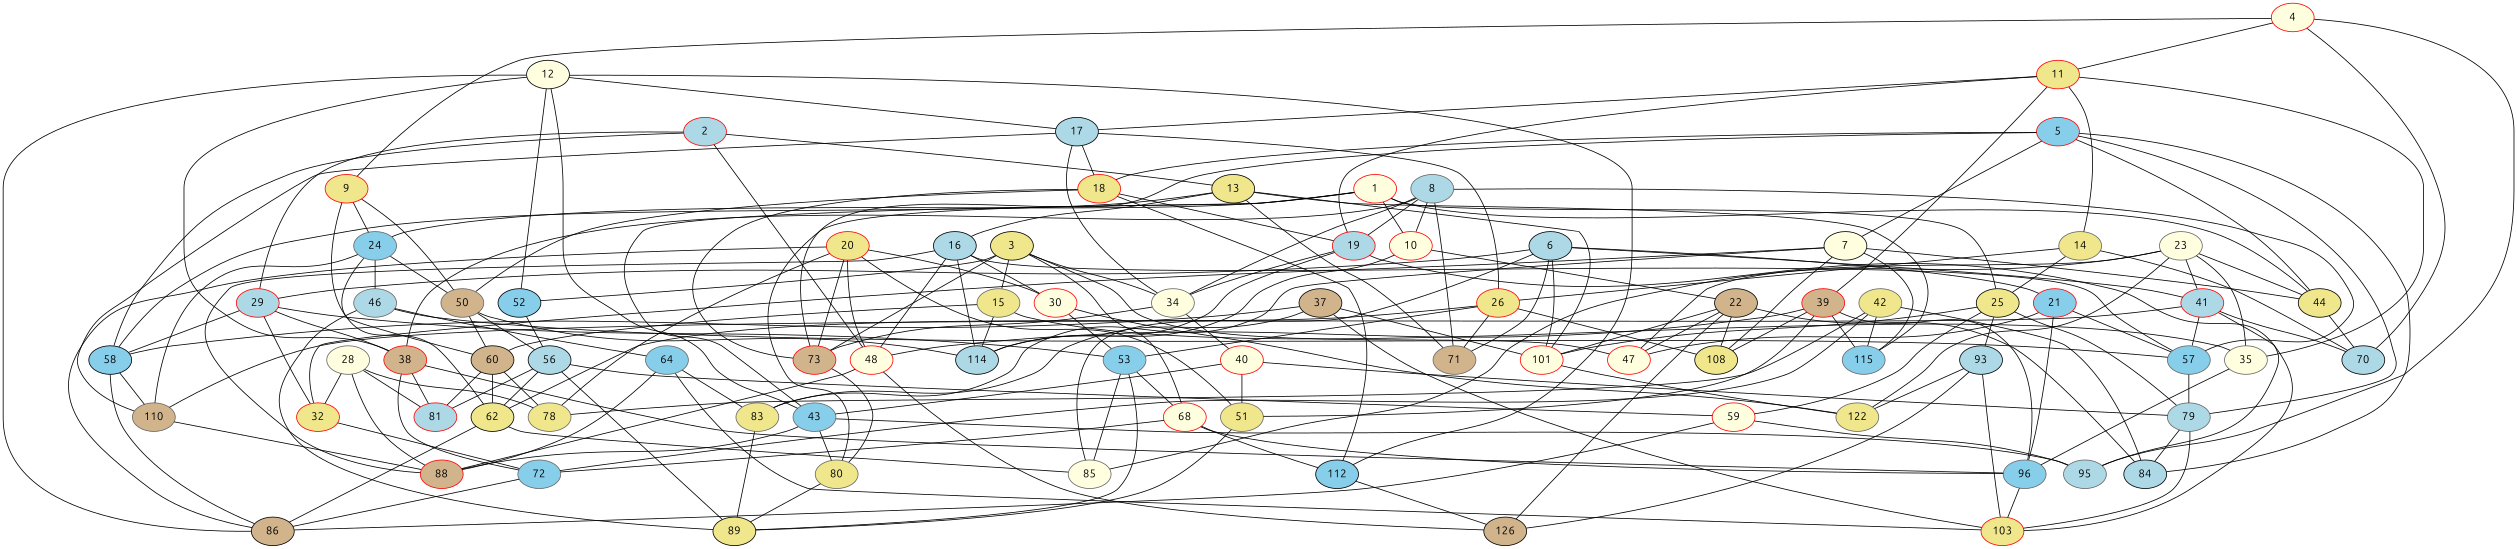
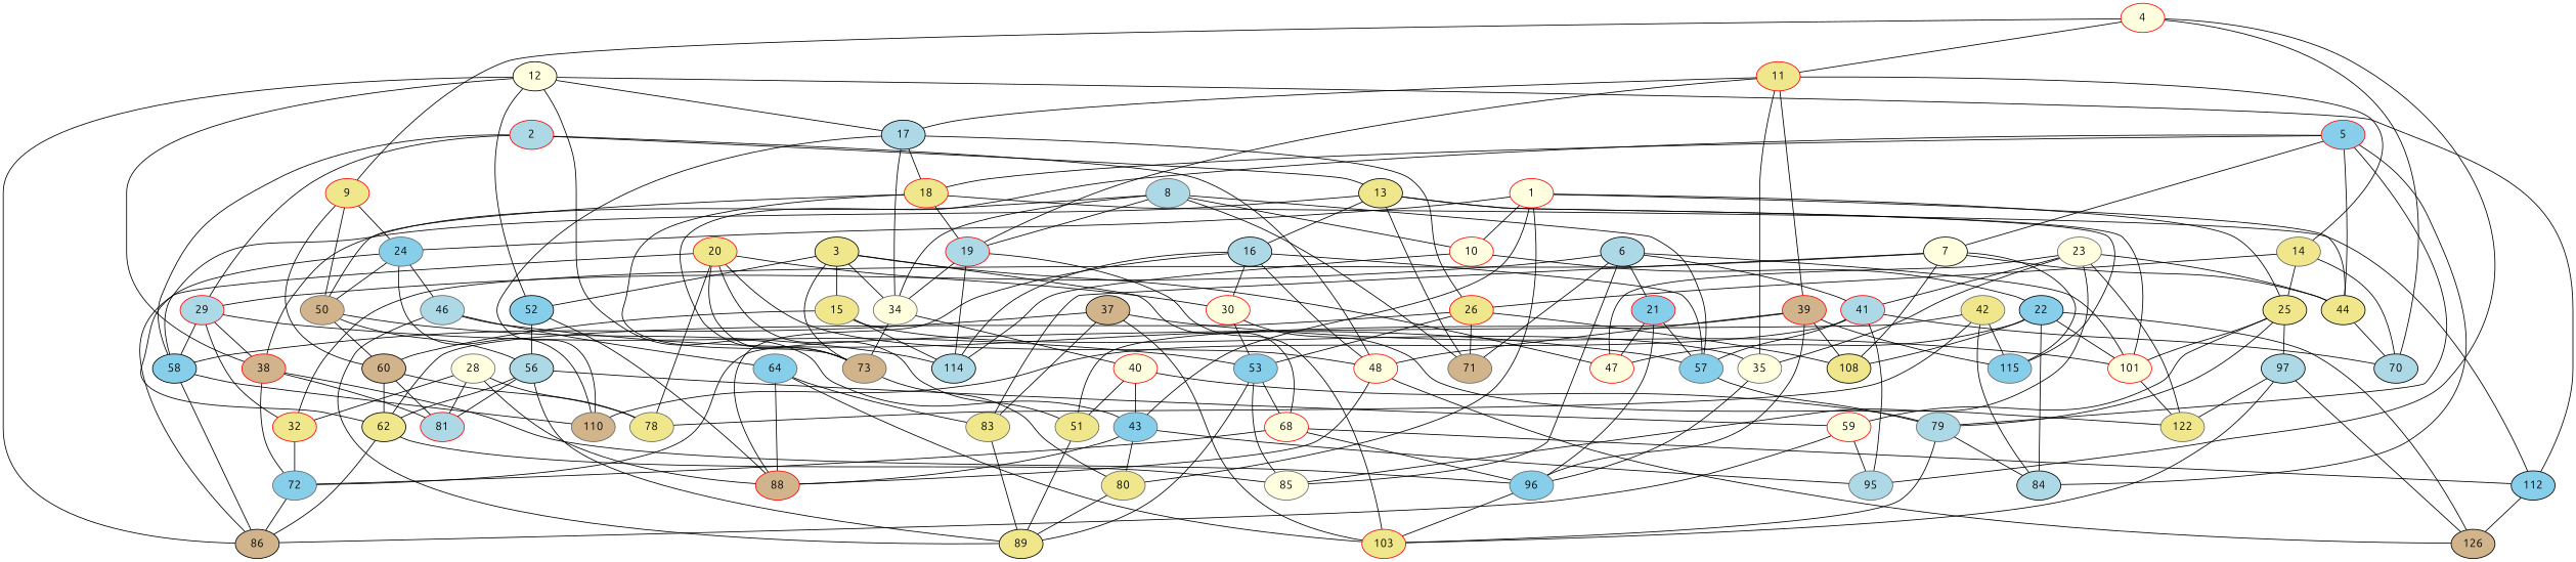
  graph {
    fontname=Ubuntu
    node [color=gray40 fillcolor=khaki fontname=Ubuntu style=filled]
    edge [fontname=Ubuntu]
    1 [color=red fillcolor=lightyellow super="+55"]
    10 [color=red fillcolor=lightyellow]
    24 [fillcolor=skyblue super="+109"]
    25 [color=black super="+82"]
    43 [fillcolor=skyblue super="+74"]
    44 [color=black super="+119"]
    80
-   22 [color=black fillcolor=tan super="+31"]
+   22 [color=black fillcolor=skyblue super="+31"]
    114 [color=black fillcolor=lightblue super="+123"]
    50 [fillcolor=tan super="+102"]
    110 [fillcolor=tan]
    46 [fillcolor=lightblue]
    62 [color=black super="+65"]
    79 [fillcolor=lightblue super="+121"]
    101 [color=red fillcolor=lightyellow super="+111"]
    59 [color=red fillcolor=lightyellow]
-   93 [color=black fillcolor=lightblue]
+   93 [color=black fillcolor=lightblue label=97]
    95 [fillcolor=lightblue]
    88 [color=red fillcolor=tan super="+120"]
    70 [color=black fillcolor=lightblue]
    89 [color=black super="+107"]
    13 [color=black super="+118"]
    58 [color=black fillcolor=skyblue super="+94"]
    71 [fillcolor=tan]
    115 [fillcolor=skyblue]
    16 [color=black fillcolor=lightblue super="+125"]
    2 [color=red fillcolor=lightblue]
    29 [color=red fillcolor=lightblue super="+99"]
    48 [color=red fillcolor=lightyellow super="+66"]
    32 [color=red]
    38 [color=red fillcolor=tan super="+105"]
    53 [fillcolor=skyblue super="+127"]
    126 [color=black fillcolor=tan]
    86 [color=black fillcolor=tan super="+100"]
    3 [color=black super="+104"]
    15 [super="+128"]
    34 [fillcolor=lightyellow super="+92"]
    47 [color=red fillcolor=lightyellow]
    n39 [color=black fillcolor=skyblue label=52]
    68 [color=red fillcolor=lightyellow super="+117"]
-   73 [color=red fillcolor=tan super="+87"]
+   73 [fillcolor=tan super="+87"]
    60 [color=black fillcolor=tan super="+76"]
    35 [fillcolor=lightyellow]
    40 [color=red fillcolor=lightyellow]
    56 [color=black fillcolor=lightblue super="+69"]
    112 [color=black fillcolor=skyblue]
    96 [fillcolor=skyblue super="+97"]
    72 [fillcolor=skyblue super="+98"]
    4 [color=red fillcolor=lightyellow]
    9 [color=red]
    11 [color=red super="+106"]
    19 [color=red fillcolor=lightblue super="+61"]
    14
    17 [color=black fillcolor=lightblue super="+90"]
    39 [color=red fillcolor=tan super="+49"]
    5 [color=red fillcolor=skyblue super="+124"]
    7 [color=black fillcolor=lightyellow super="+45"]
    18 [color=red super="+67"]
    84 [color=black fillcolor=lightblue]
    83
    108 [color=black]
    103 [color=red super="+113"]
    6 [color=black fillcolor=lightblue super="+52"]
    21 [color=red fillcolor=skyblue]
    41 [color=red fillcolor=lightblue super="+91"]
    85 [fillcolor=lightyellow]
    57 [fillcolor=skyblue super="+75"]
    122
    8 [fillcolor=lightblue super="+63"]
    81 [color=red fillcolor=lightblue]
    78
    26 [color=red super="+27"]
    51
    12 [color=black fillcolor=lightyellow super="+116"]
    30 [color=red fillcolor=lightyellow]
    20 [color=red super="+36"]
    23 [fillcolor=lightyellow super="+77"]
    64 [fillcolor=skyblue]
    28 [fillcolor=lightyellow]
    37 [color=black fillcolor=tan]
    42
    1 -- 10
    1 -- 24
    1 -- 25
    1 -- 43
    1 -- 44
    1 -- 80
    10 -- 22
    10 -- 114
    24 -- 50
    24 -- 110
    24 -- 46
    24 -- 62
    25 -- 79
    25 -- 101
    25 -- 59
    25 -- 93
    43 -- 80
    43 -- 95
    43 -- 88
    44 -- 70
    80 -- 89
    22 -- 101
    22 -- 126
    22 -- 47
    22 -- 84
    22 -- 108
    50 -- 114
    50 -- 60
    50 -- 56
    46 -- 89
    46 -- 57
    46 -- 64
    62 -- 86
    62 -- 85
    79 -- 84
    79 -- 103
    101 -- 122
    59 -- 95
    59 -- 86
    93 -- 126
    93 -- 103
    93 -- 122
    13 -- 101
    13 -- 58
    13 -- 71
    13 -- 115
    13 -- 16
    58 -- 110
    58 -- 86
    16 -- 114
    16 -- 88
    16 -- 48
    16 -- 57
    16 -- 30
    2 -- 13
    2 -- 58
    2 -- 29
    2 -- 48
    29 -- 58
    29 -- 32
    29 -- 38
    29 -- 53
    48 -- 88
    48 -- 126
    32 -- 72
    38 -- 96
    38 -- 72
    38 -- 81
    53 -- 89
    53 -- 68
    53 -- 85
    3 -- 15
    3 -- 34
    3 -- 47
    3 -- n39
    3 -- 68
    3 -- 73
    15 -- 114
    15 -- 60
    15 -- 35
    34 -- 73
    34 -- 40
-   110 -- 88
+   n39 -- 88
    n39 -- 56
    68 -- 112
    68 -- 96
    68 -- 72 [weight=2]
    73 -- 80
    60 -- 62
    60 -- 81
    60 -- 78
    35 -- 96
    40 -- 43
    40 -- 79
    40 -- 51
    56 -- 62
    56 -- 59
    56 -- 89
    56 -- 81
    112 -- 126
    96 -- 103
    72 -- 86
    4 -- 95
    4 -- 70
    4 -- 9
    4 -- 11
    9 -- 24
    9 -- 50
    9 -- 60
    11 -- 35
    11 -- 19
    11 -- 14
    11 -- 17
    11 -- 39
    19 -- 114
    19 -- 34
    19 -- 103
    14 -- 25
    14 -- 70
    14 -- 26
    17 -- 110
    17 -- 34
    17 -- 18
    17 -- 26
    39 -- 115
    39 -- 48
    39 -- 96
    39 -- 108
    39 -- 51
    5 -- 44
    5 -- 79
    5 -- 73
    5 -- 7
    5 -- 18
    5 -- 84
    7 -- 44
    7 -- 115
    7 -- 32
    7 -- 83
    7 -- 108
    18 -- 50
    18 -- 73
    18 -- 112
    18 -- 19
    83 -- 89
    6 -- 101
    6 -- 71
    6 -- 29
    6 -- 21
    6 -- 41
    6 -- 85
    21 -- 47
    21 -- 96
    21 -- 57
    41 -- 110
    41 -- 95
    41 -- 70
    41 -- 57
    57 -- 79
    8 -- 10
    8 -- 71
    8 -- 38
    8 -- 34
    8 -- 19
    8 -- 57
    26 -- 62
    26 -- 71
    26 -- 53
    26 -- 108
    51 -- 89
    12 -- 43
    12 -- 38
    12 -- 86
    12 -- n39
    12 -- 112
    12 -- 17
    30 -- 53
    30 -- 122
    20 -- 48
    20 -- 86
    20 -- 73
    20 -- 78
    20 -- 51
    20 -- 30
    23 -- 44
    23 -- 47
    23 -- 35
    23 -- 41
    23 -- 85
    23 -- 122
    64 -- 88
    64 -- 83
    64 -- 103
    28 -- 88
    28 -- 32
    28 -- 81
    28 -- 78
    37 -- 101
    37 -- 58
    37 -- 83
    37 -- 103
    42 -- 115
    42 -- 72
    42 -- 84
    42 -- 78
  }
